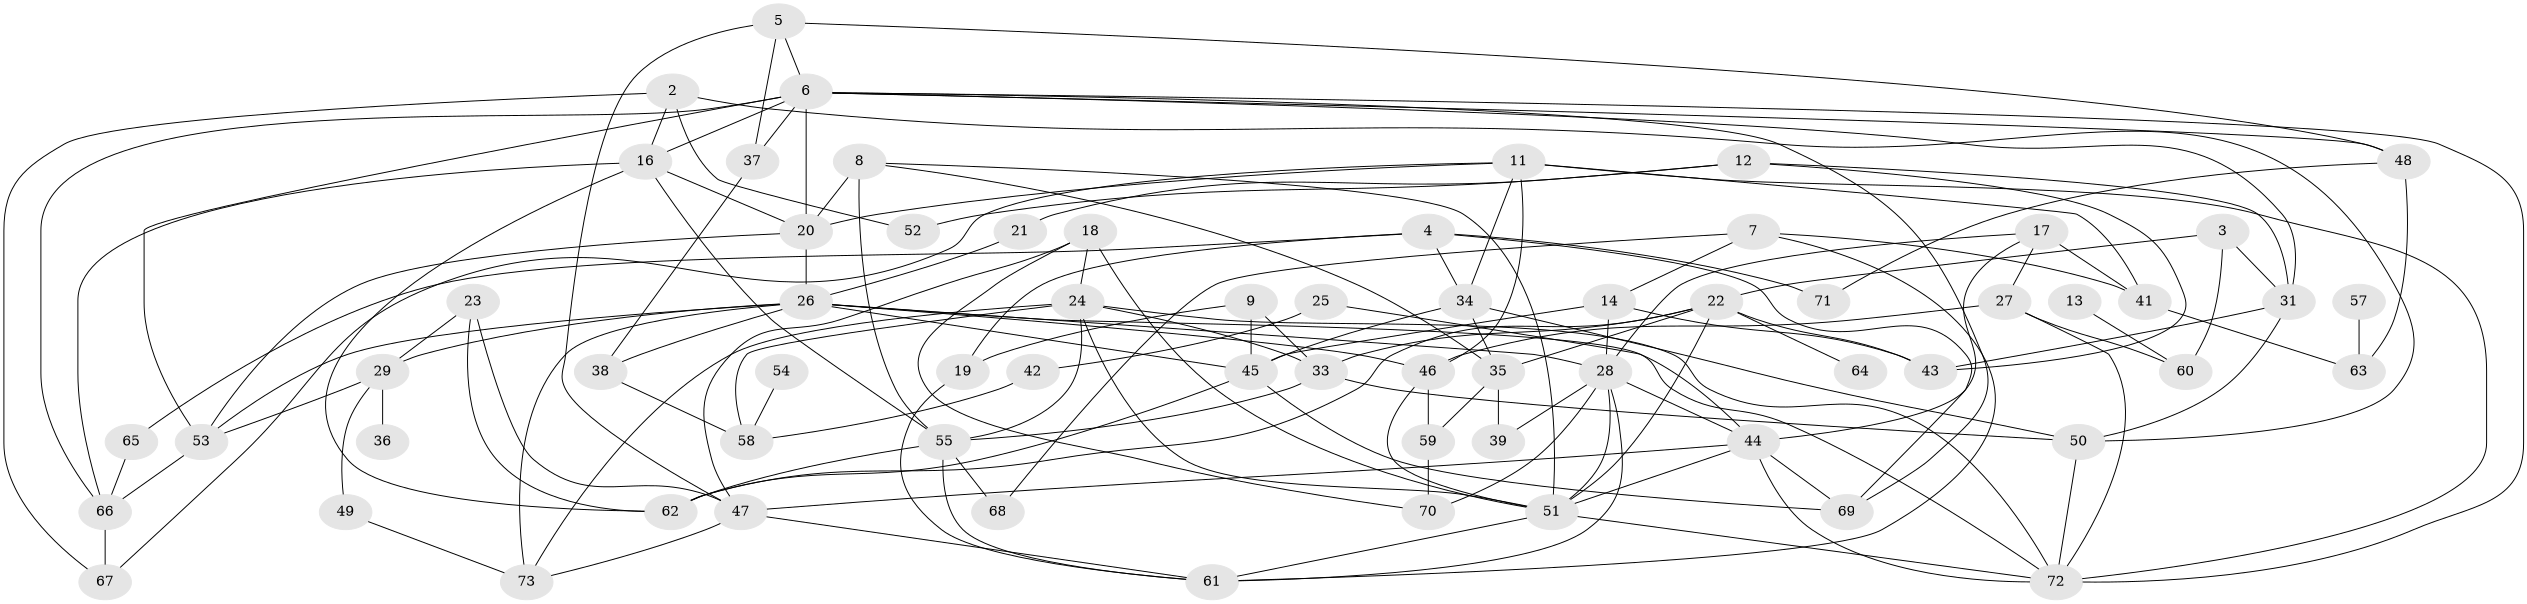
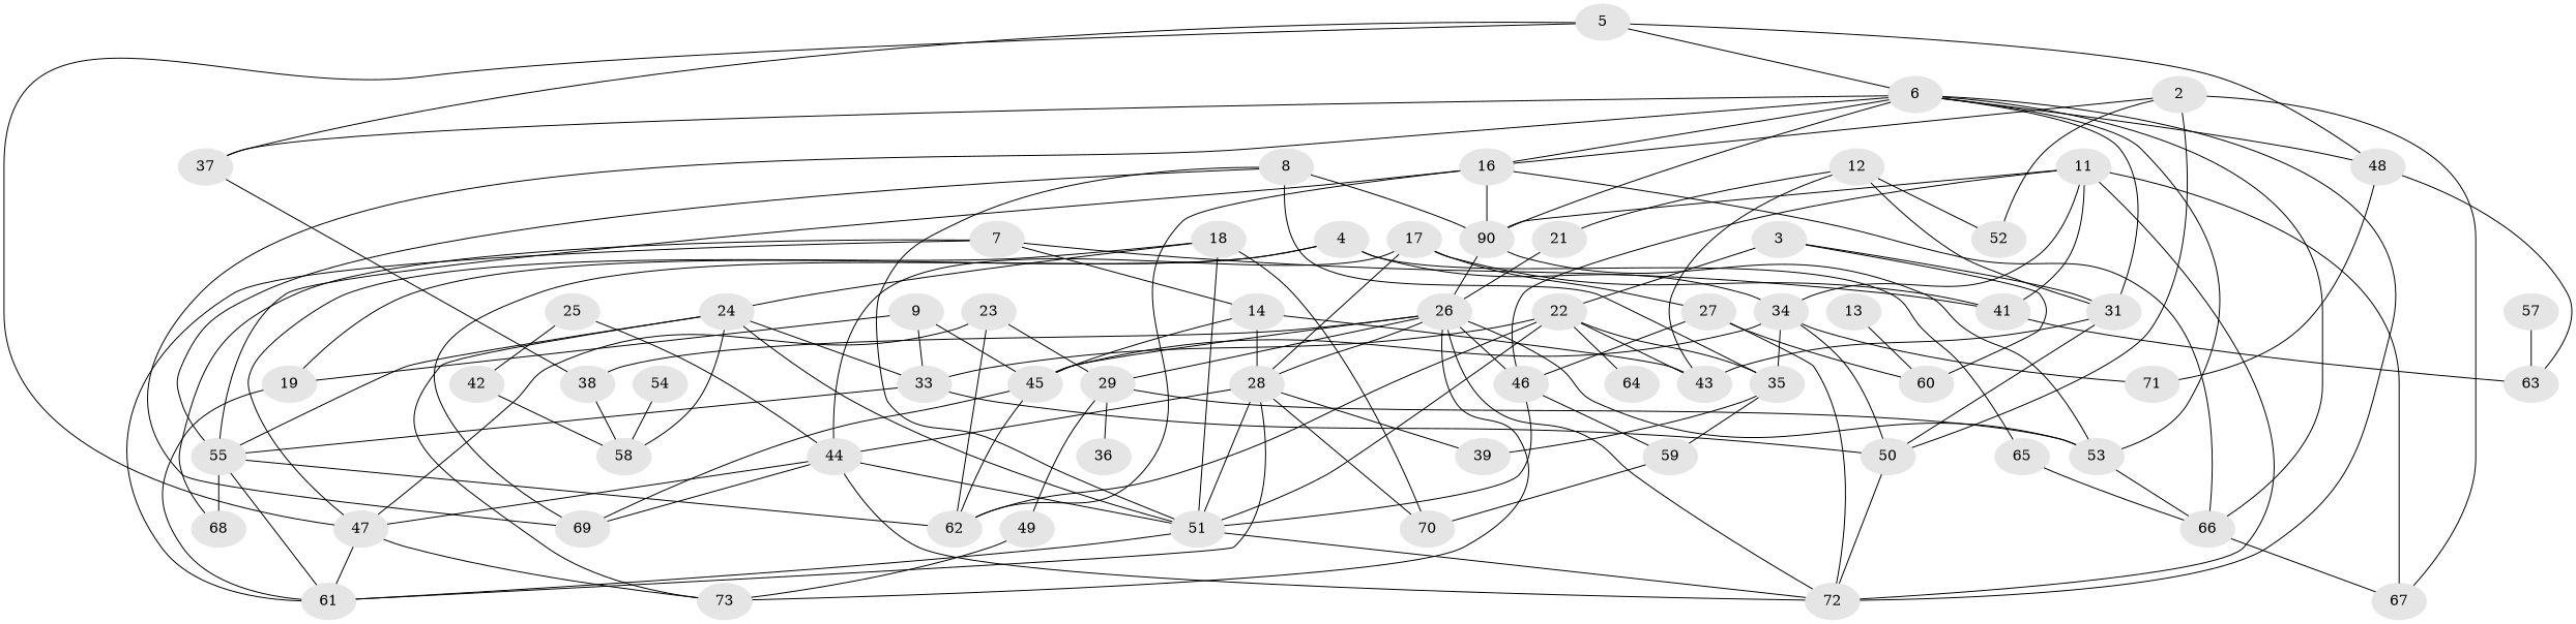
  graph {
    node [color=gray90 style=filled]
    edge [weight=1.0]
    2
    16
    50
    52
    67
-   20
+   20 [label=90]
    66
    55
    62
    72
    3
    22
    31
    60
    35
    51
    33
    43
    64
    4
    19
    34
    65
    69
    71
    61
    45
    5
    6
    37
    47
    48
    53
    38
    73
    63
    26
    7
    14
    41
    68
    28
    8
    39
    59
    9
    23
    29
    11
    46
    12
    21
    13
    70
    44
    17
    27
    18
    24
    58
    36
    49
    25
    42
    54
    57
    2 -- 16
    2 -- 50
    2 -- 52
    2 -- 67
    16 -- 20
    16 -- 66
    16 -- 55
    16 -- 62 [weight=2.0]
    50 -- 72
    20 -- 53
    20 -- 26
    66 -- 67
    55 -- 62
    55 -- 61
    55 -- 68 [weight=2.0]
    3 -- 22 [weight=2.0]
    3 -- 31
    3 -- 60
    22 -- 62
    22 -- 35 [weight=2.0]
    22 -- 51
    22 -- 33
    22 -- 43
    22 -- 64
    31 -- 50
    31 -- 43
    35 -- 39
    35 -- 59
    51 -- 72
    51 -- 61
    33 -- 50
    33 -- 55
    4 -- 19
    4 -- 34
    4 -- 65
    4 -- 69
-   4 -- 71
+   34 -- 71
    19 -- 61
    34 -- 50
    34 -- 35
    34 -- 45
    65 -- 66
    45 -- 62
    45 -- 69
    5 -- 6
    5 -- 37
    5 -- 47
    5 -- 48
    6 -- 16
    6 -- 20
    6 -- 66
    6 -- 72
    6 -- 31
    6 -- 69
    6 -- 37
    6 -- 48
    6 -- 53
    37 -- 38
    47 -- 61
    47 -- 73
    48 -- 71
    48 -- 63
    53 -- 66
    38 -- 58
    26 -- 72
    26 -- 45
    26 -- 53
    26 -- 38
    26 -- 73
    26 -- 28
    26 -- 29
    26 -- 46
    7 -- 61
    7 -- 14
    7 -- 41
    7 -- 68
    14 -- 43
    14 -- 45
    14 -- 28
    41 -- 63
    28 -- 51
    28 -- 61
    28 -- 39
    28 -- 70
    28 -- 44
    8 -- 20 [weight=2.0]
    8 -- 55
    8 -- 35
    8 -- 51
    59 -- 70
    9 -- 33
    9 -- 19
    9 -- 45
    23 -- 62
    23 -- 47
    23 -- 29
    29 -- 53
    29 -- 36
    29 -- 49
    11 -- 67
    11 -- 20
    11 -- 72
    11 -- 34
    11 -- 41
    11 -- 46
    46 -- 51
    46 -- 59
    12 -- 52
    12 -- 31
    12 -- 43
    12 -- 21
    21 -- 26
    13 -- 60
    44 -- 72
    44 -- 51 [weight=2.0]
    44 -- 69
    44 -- 47
    17 -- 41
    17 -- 28
    17 -- 44
    17 -- 27
    27 -- 72
    27 -- 60
    27 -- 46
    18 -- 51 [weight=2.0]
    18 -- 47
    18 -- 70
    18 -- 24
    24 -- 55
-   24 -- 72
    24 -- 51
    24 -- 33
    24 -- 73
    24 -- 58
    49 -- 73
    25 -- 44
    25 -- 42
    42 -- 58
    54 -- 58
    57 -- 63
  }
